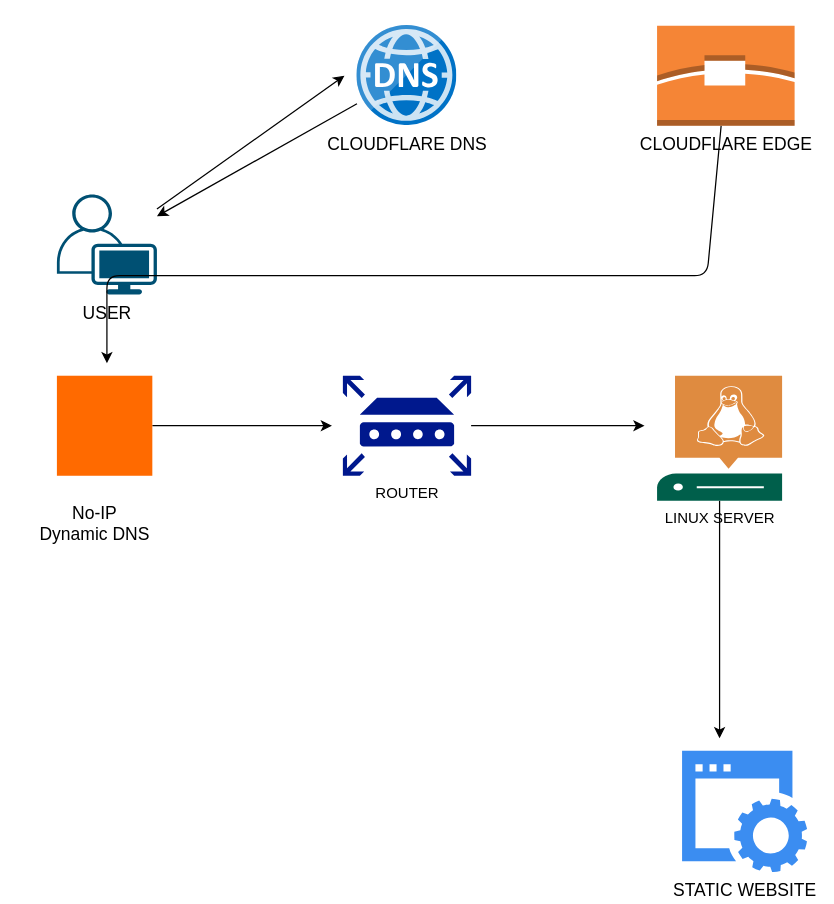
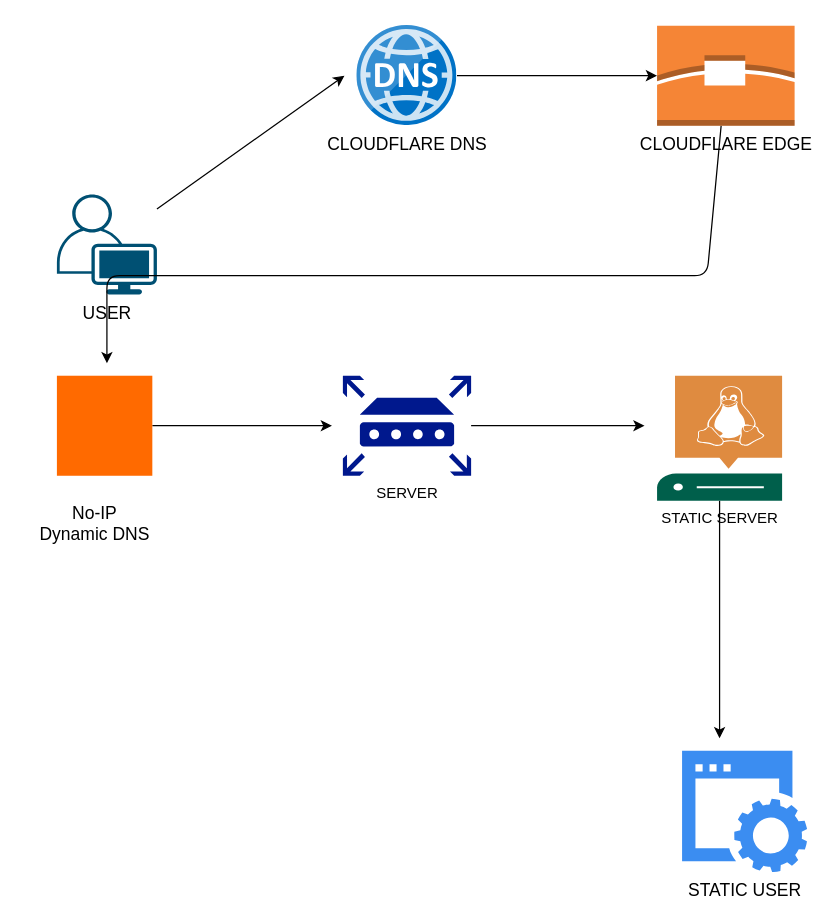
  <mxCell id="0" />
  <mxCell id="1" parent="0" />
  <mxCell id="2" style="edgeStyle=none;html=1;" parent="1" source="3" edge="1"><mxGeometry relative="1" as="geometry"><mxPoint x="275" y="60" as="targetPoint" /></mxGeometry></mxCell>
  <mxCell id="3" value="&lt;font style=&quot;font-size: 14px;&quot;&gt;USER&lt;/font&gt;" style="points=[[0.35,0,0],[0.98,0.51,0],[1,0.71,0],[0.67,1,0],[0,0.795,0],[0,0.65,0]];verticalLabelPosition=bottom;sketch=0;html=1;verticalAlign=top;aspect=fixed;align=center;pointerEvents=1;shape=mxgraph.cisco19.user;fillColor=#005073;strokeColor=none;" parent="1" vertex="1"><mxGeometry x="45" y="155" width="80" height="80" as="geometry" /></mxCell>
  <mxCell id="4" value="&lt;font style=&quot;font-size: 14px;&quot;&gt;CLOUDFLARE DNS&lt;/font&gt;" style="image;sketch=0;aspect=fixed;html=1;points=[];align=center;fontSize=12;image=img/lib/mscae/DNS.svg;" parent="1" vertex="1"><mxGeometry x="285" y="20" width="80" height="80" as="geometry" /></mxCell>
  <mxCell id="5" style="edgeStyle=none;html=1;" parent="1" source="6" edge="1"><mxGeometry relative="1" as="geometry"><mxPoint x="85" y="290" as="targetPoint" /><Array as="points"><mxPoint x="565" y="220" /><mxPoint x="85" y="220" /></Array></mxGeometry></mxCell>
  <mxCell id="6" value="&lt;font style=&quot;font-size: 14px;&quot;&gt;CLOUDFLARE EDGE&lt;/font&gt;" style="outlineConnect=0;dashed=0;verticalLabelPosition=bottom;verticalAlign=top;align=center;html=1;shape=mxgraph.aws3.edge_location;fillColor=#F58536;gradientColor=none;" parent="1" vertex="1"><mxGeometry x="525" y="20" width="110" height="80" as="geometry" /></mxCell>
  <mxCell id="7" style="edgeStyle=none;html=1;" parent="1" source="8" edge="1"><mxGeometry relative="1" as="geometry"><mxPoint x="575" y="590" as="targetPoint" /></mxGeometry></mxCell>
- <mxCell id="8" value="LINUX SER&lt;span style=&quot;background-color: transparent;&quot;&gt;VER&lt;/span&gt;&lt;div&gt;&lt;div&gt;&lt;br&gt;&lt;/div&gt;&lt;/div&gt;" style="sketch=0;pointerEvents=1;shadow=0;dashed=0;html=1;strokeColor=none;fillColor=light-dark(#005F4B,#F9FFFA);labelPosition=center;verticalLabelPosition=bottom;verticalAlign=top;align=center;outlineConnect=0;shape=mxgraph.veeam2.linux_server;" parent="1" vertex="1"><mxGeometry x="525" y="300" width="100" height="100" as="geometry" /></mxCell>
+ <mxCell id="8" value="STATIC SER&lt;span style=&quot;background-color: transparent;&quot;&gt;VER&lt;/span&gt;&lt;div&gt;&lt;div&gt;&lt;br&gt;&lt;/div&gt;&lt;/div&gt;" style="sketch=0;pointerEvents=1;shadow=0;dashed=0;html=1;strokeColor=none;fillColor=light-dark(#005F4B,#F9FFFA);labelPosition=center;verticalLabelPosition=bottom;verticalAlign=top;align=center;outlineConnect=0;shape=mxgraph.veeam2.linux_server;" parent="1" vertex="1"><mxGeometry x="525" y="300" width="100" height="100" as="geometry" /></mxCell>
  <mxCell id="9" style="edgeStyle=none;html=1;" parent="1" source="10" edge="1"><mxGeometry relative="1" as="geometry"><mxPoint x="515" y="340" as="targetPoint" /></mxGeometry></mxCell>
- <mxCell id="10" value="ROUTER" style="sketch=0;aspect=fixed;pointerEvents=1;shadow=0;dashed=0;html=1;strokeColor=none;labelPosition=center;verticalLabelPosition=bottom;verticalAlign=top;align=center;fillColor=#00188D;shape=mxgraph.mscae.enterprise.router" parent="1" vertex="1"><mxGeometry x="273.72" y="300" width="102.56" height="80" as="geometry" /></mxCell>
+ <mxCell id="10" value="SERVER" style="sketch=0;aspect=fixed;pointerEvents=1;shadow=0;dashed=0;html=1;strokeColor=none;labelPosition=center;verticalLabelPosition=bottom;verticalAlign=top;align=center;fillColor=#00188D;shape=mxgraph.mscae.enterprise.router" parent="1" vertex="1"><mxGeometry x="273.72" y="300" width="102.56" height="80" as="geometry" /></mxCell>
  <mxCell id="11" style="edgeStyle=none;html=1;" parent="1" source="12" edge="1"><mxGeometry relative="1" as="geometry"><mxPoint x="265" y="340" as="targetPoint" /></mxGeometry></mxCell>
  <mxCell id="12" value="" style="points=[];aspect=fixed;html=1;align=center;shadow=0;dashed=0;fillColor=#FF6A00;strokeColor=none;shape=mxgraph.alibaba_cloud.dns_privatezone_02;" parent="1" vertex="1"><mxGeometry x="45" y="300" width="76.32" height="80" as="geometry" /></mxCell>
  <mxCell id="13" value="&lt;font style=&quot;font-size: 14px;&quot;&gt;No-IP&lt;/font&gt;&lt;div&gt;&lt;font style=&quot;font-size: 14px;&quot;&gt;Dynamic DNS&lt;/font&gt;&lt;/div&gt;" style="text;html=1;align=center;verticalAlign=middle;resizable=0;points=[];autosize=1;strokeColor=none;fillColor=none;" parent="1" vertex="1"><mxGeometry x="20" y="393" width="110" height="50" as="geometry" /></mxCell>
- <mxCell id="14" value="&lt;font style=&quot;font-size: 14px;&quot;&gt;STATIC WEBSITE&lt;/font&gt;" style="sketch=0;html=1;aspect=fixed;strokeColor=none;shadow=0;fillColor=#3B8DF1;verticalAlign=top;labelPosition=center;verticalLabelPosition=bottom;shape=mxgraph.gcp2.website" parent="1" vertex="1"><mxGeometry x="545" y="600" width="100" height="97" as="geometry" /></mxCell>
- <mxCell id="15" style="edgeStyle=none;html=1;" parent="1" source="4" target="3" edge="1"><mxGeometry relative="1" as="geometry" /></mxCell>
+ <mxCell id="14" value="&lt;font style=&quot;font-size: 14px;&quot;&gt;STATIC USER&lt;/font&gt;" style="sketch=0;html=1;aspect=fixed;strokeColor=none;shadow=0;fillColor=#3B8DF1;verticalAlign=top;labelPosition=center;verticalLabelPosition=bottom;shape=mxgraph.gcp2.website" parent="1" vertex="1"><mxGeometry x="545" y="600" width="100" height="97" as="geometry" /></mxCell>
+ <mxCell id="15" style="edgeStyle=none;html=1;entryX=0;entryY=0.5;entryDx=0;entryDy=0;entryPerimeter=0;" parent="1" source="4" target="6" edge="1"><mxGeometry relative="1" as="geometry" /></mxCell>
